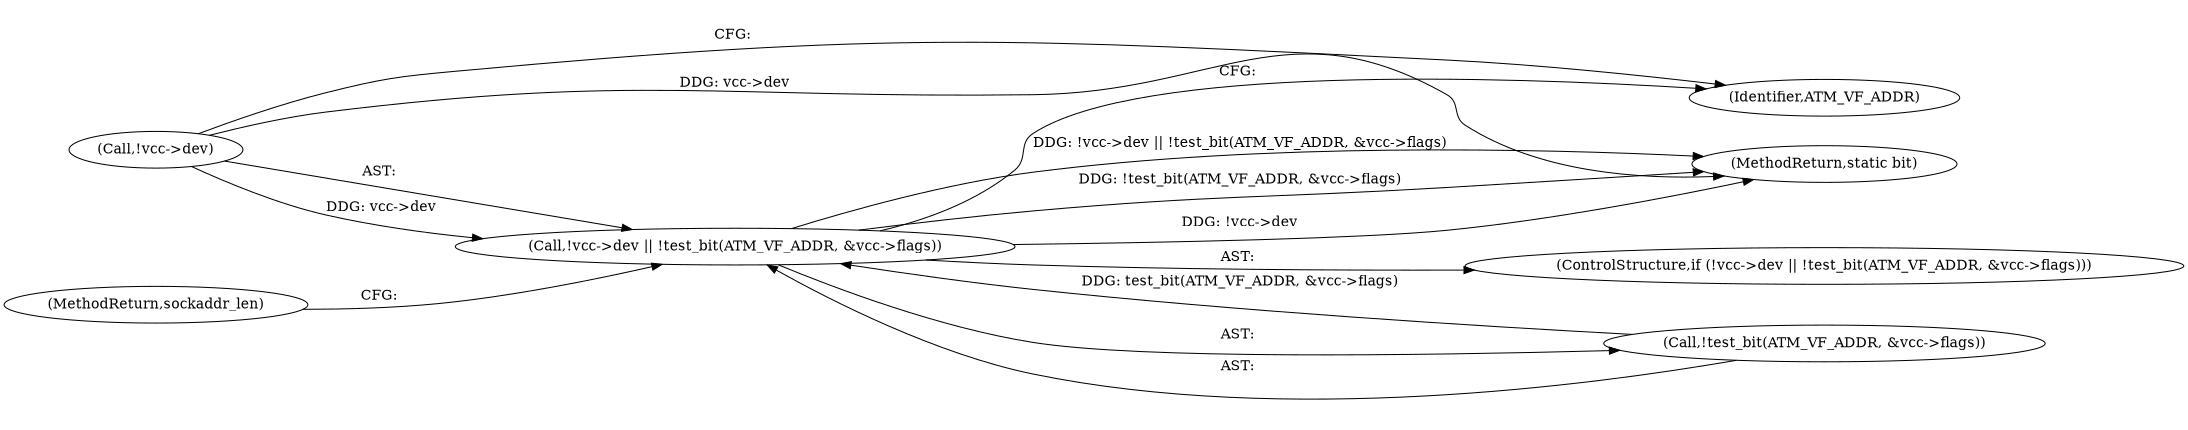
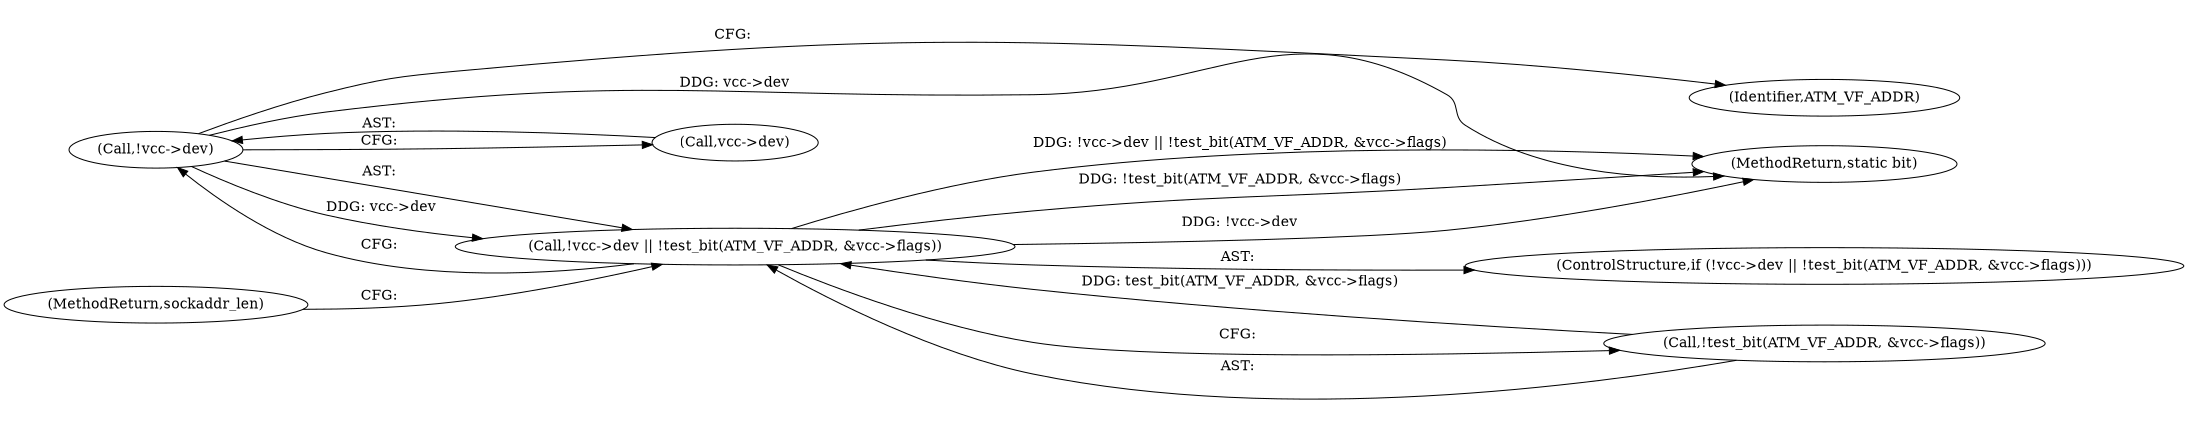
  digraph {
    rankdir=LR
    n1 [label="(Call,!vcc->dev)"]
    n2 [label="(Call,!vcc->dev || !test_bit(ATM_VF_ADDR, &vcc->flags))"]
+   n3 [label="(Call,vcc->dev)"]
    n4 [label="(MethodReturn,static bit)"]
    n5 [label="(Identifier,ATM_VF_ADDR)"]
    n6 [label="(ControlStructure,if (!vcc->dev || !test_bit(ATM_VF_ADDR, &vcc->flags)))"]
    n7 [label="(Call,!test_bit(ATM_VF_ADDR, &vcc->flags))"]
    n8 [label="(MethodReturn,sockaddr_len)"]
    n1 -> n2 [label="AST: "]
    n1 -> n2 [label="DDG: vcc->dev"]
+   n1 -> n3 [label="CFG: "]
    n1 -> n4 [label="DDG: vcc->dev"]
    n1 -> n5 [label="CFG: "]
-   n2 -> n5 [label="CFG: "]
+   n2 -> n1 [label="CFG: "]
    n2 -> n4 [label="DDG: !test_bit(ATM_VF_ADDR, &vcc->flags)"]
    n2 -> n4 [label="DDG: !vcc->dev"]
    n2 -> n4 [label="DDG: !vcc->dev || !test_bit(ATM_VF_ADDR, &vcc->flags)"]
    n2 -> n6 [label="AST: "]
-   n2 -> n7 [label="AST: "]
+   n2 -> n7 [label="CFG: "]
+   n3 -> n1 [label="AST: "]
    n7 -> n2 [label="AST: "]
    n7 -> n2 [label="DDG: test_bit(ATM_VF_ADDR, &vcc->flags)"]
    n8 -> n2 [label="CFG: "]
  }
